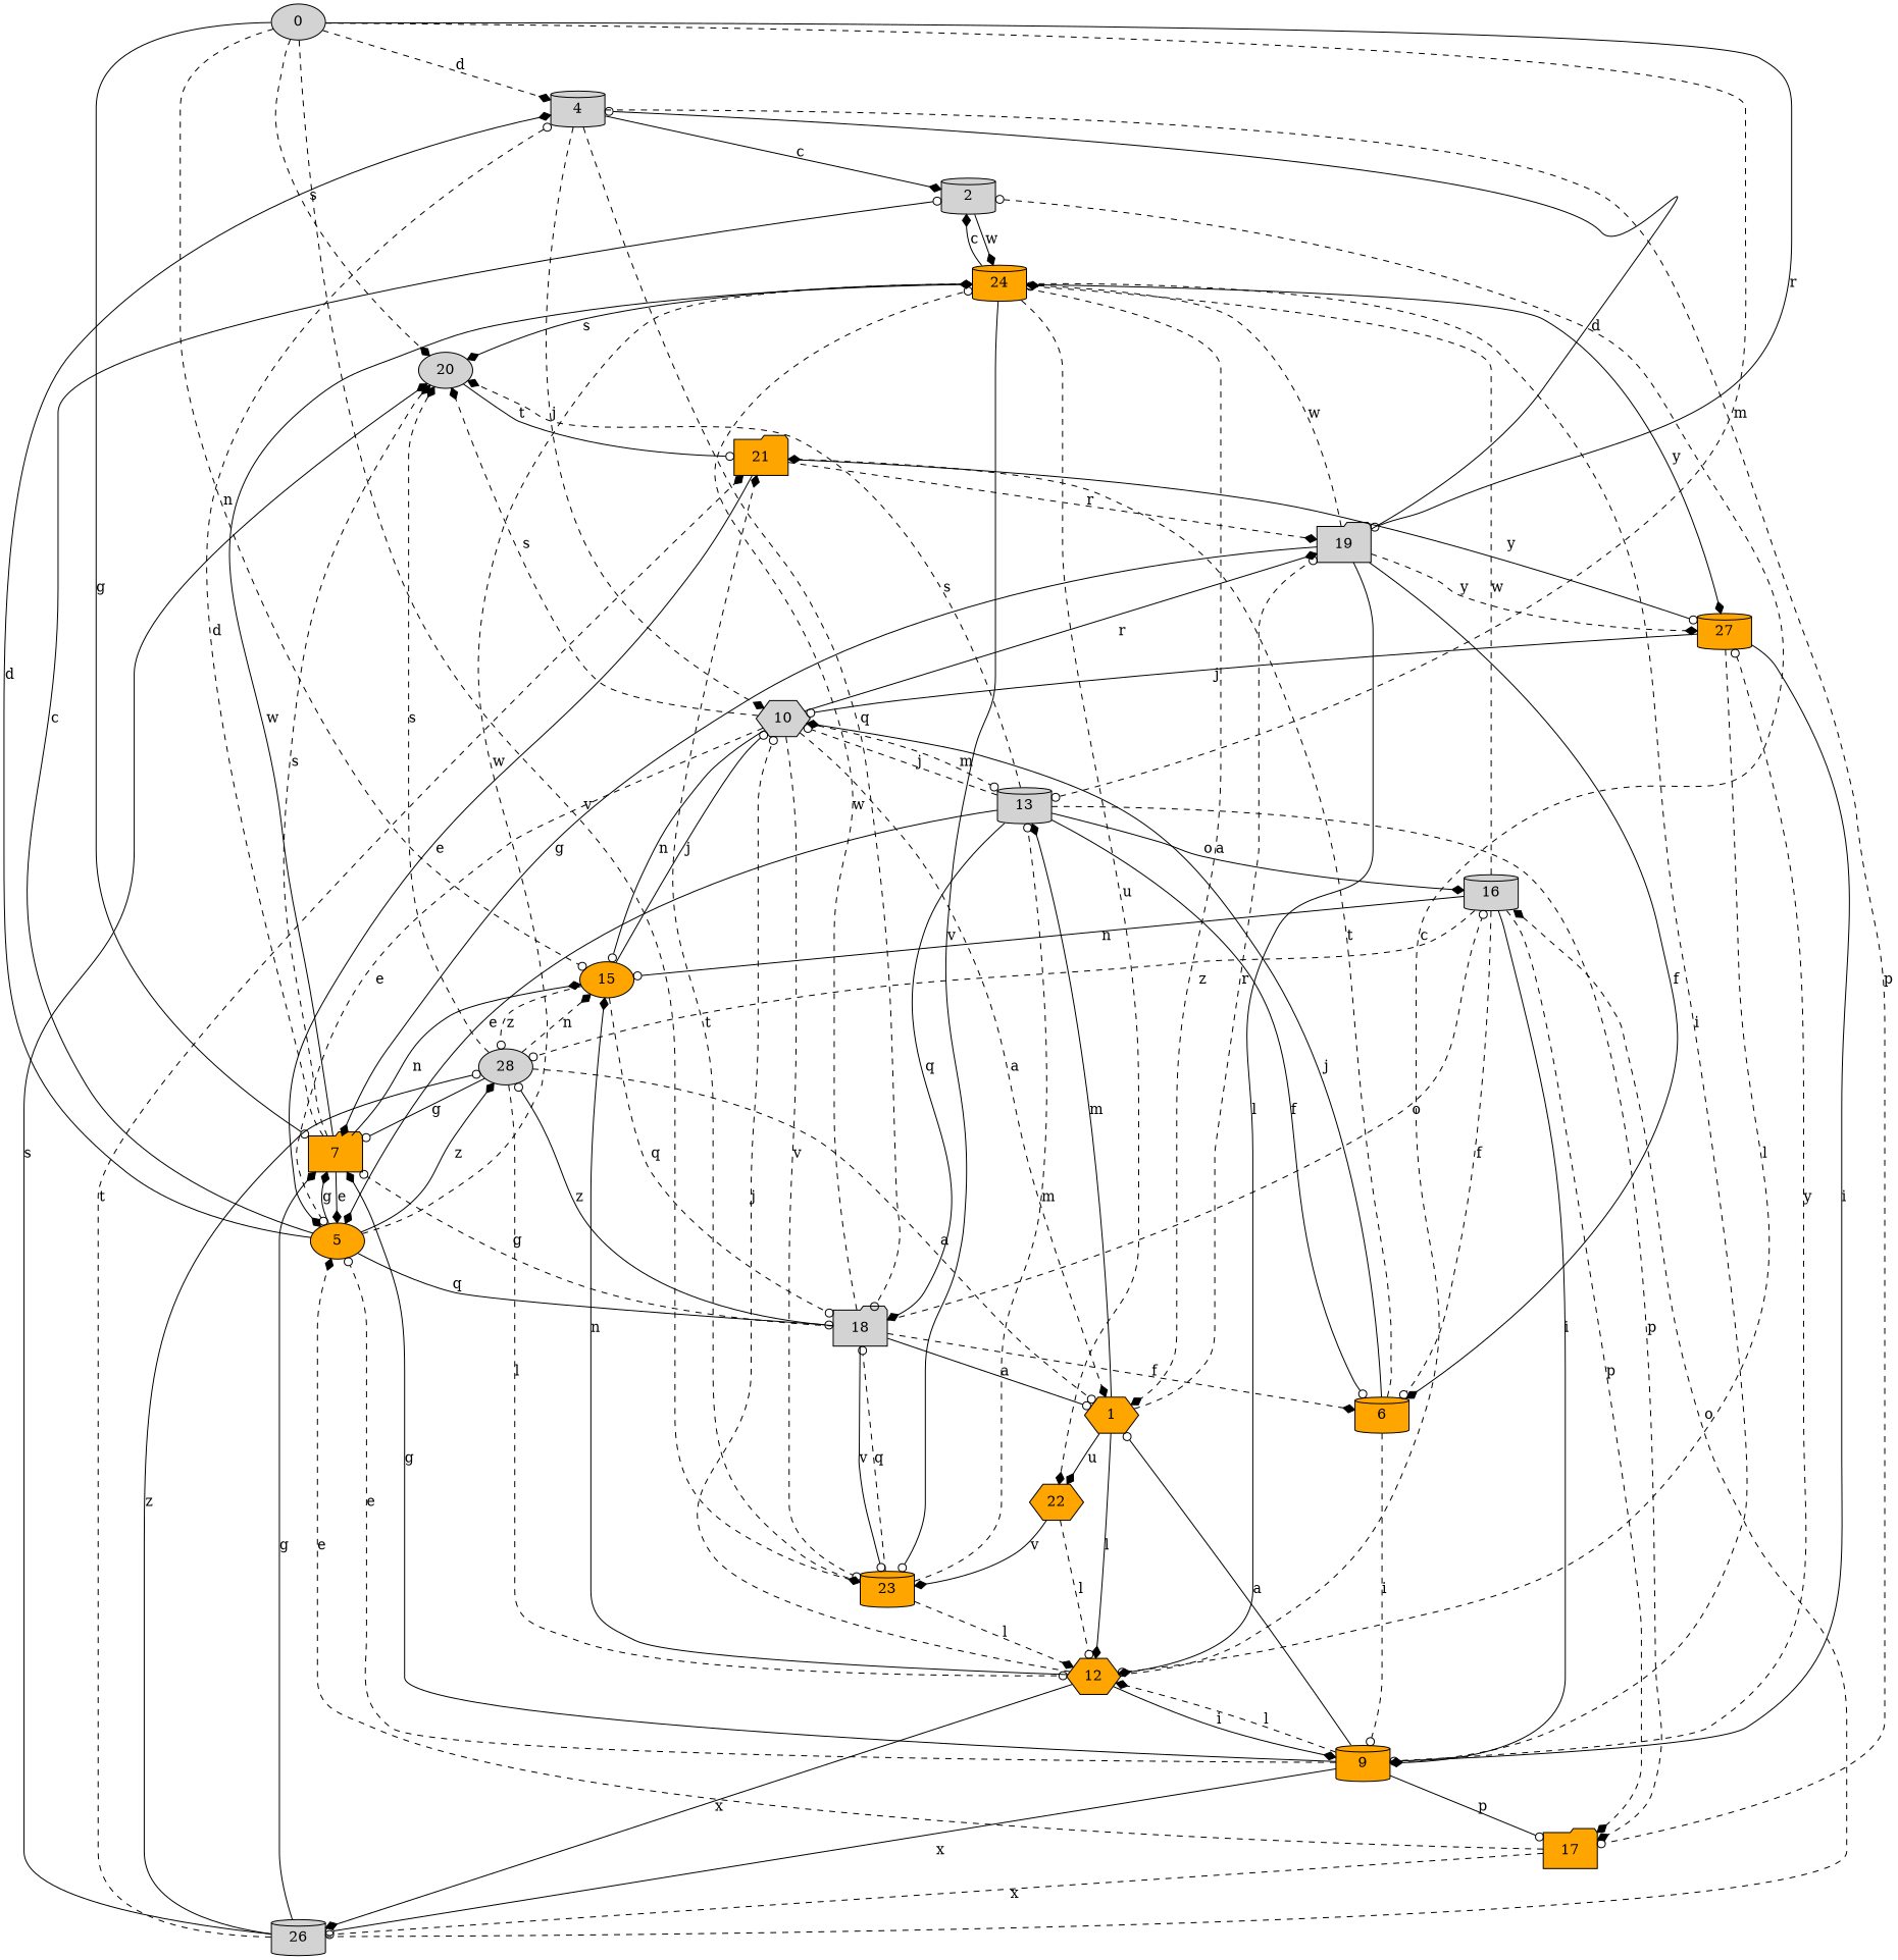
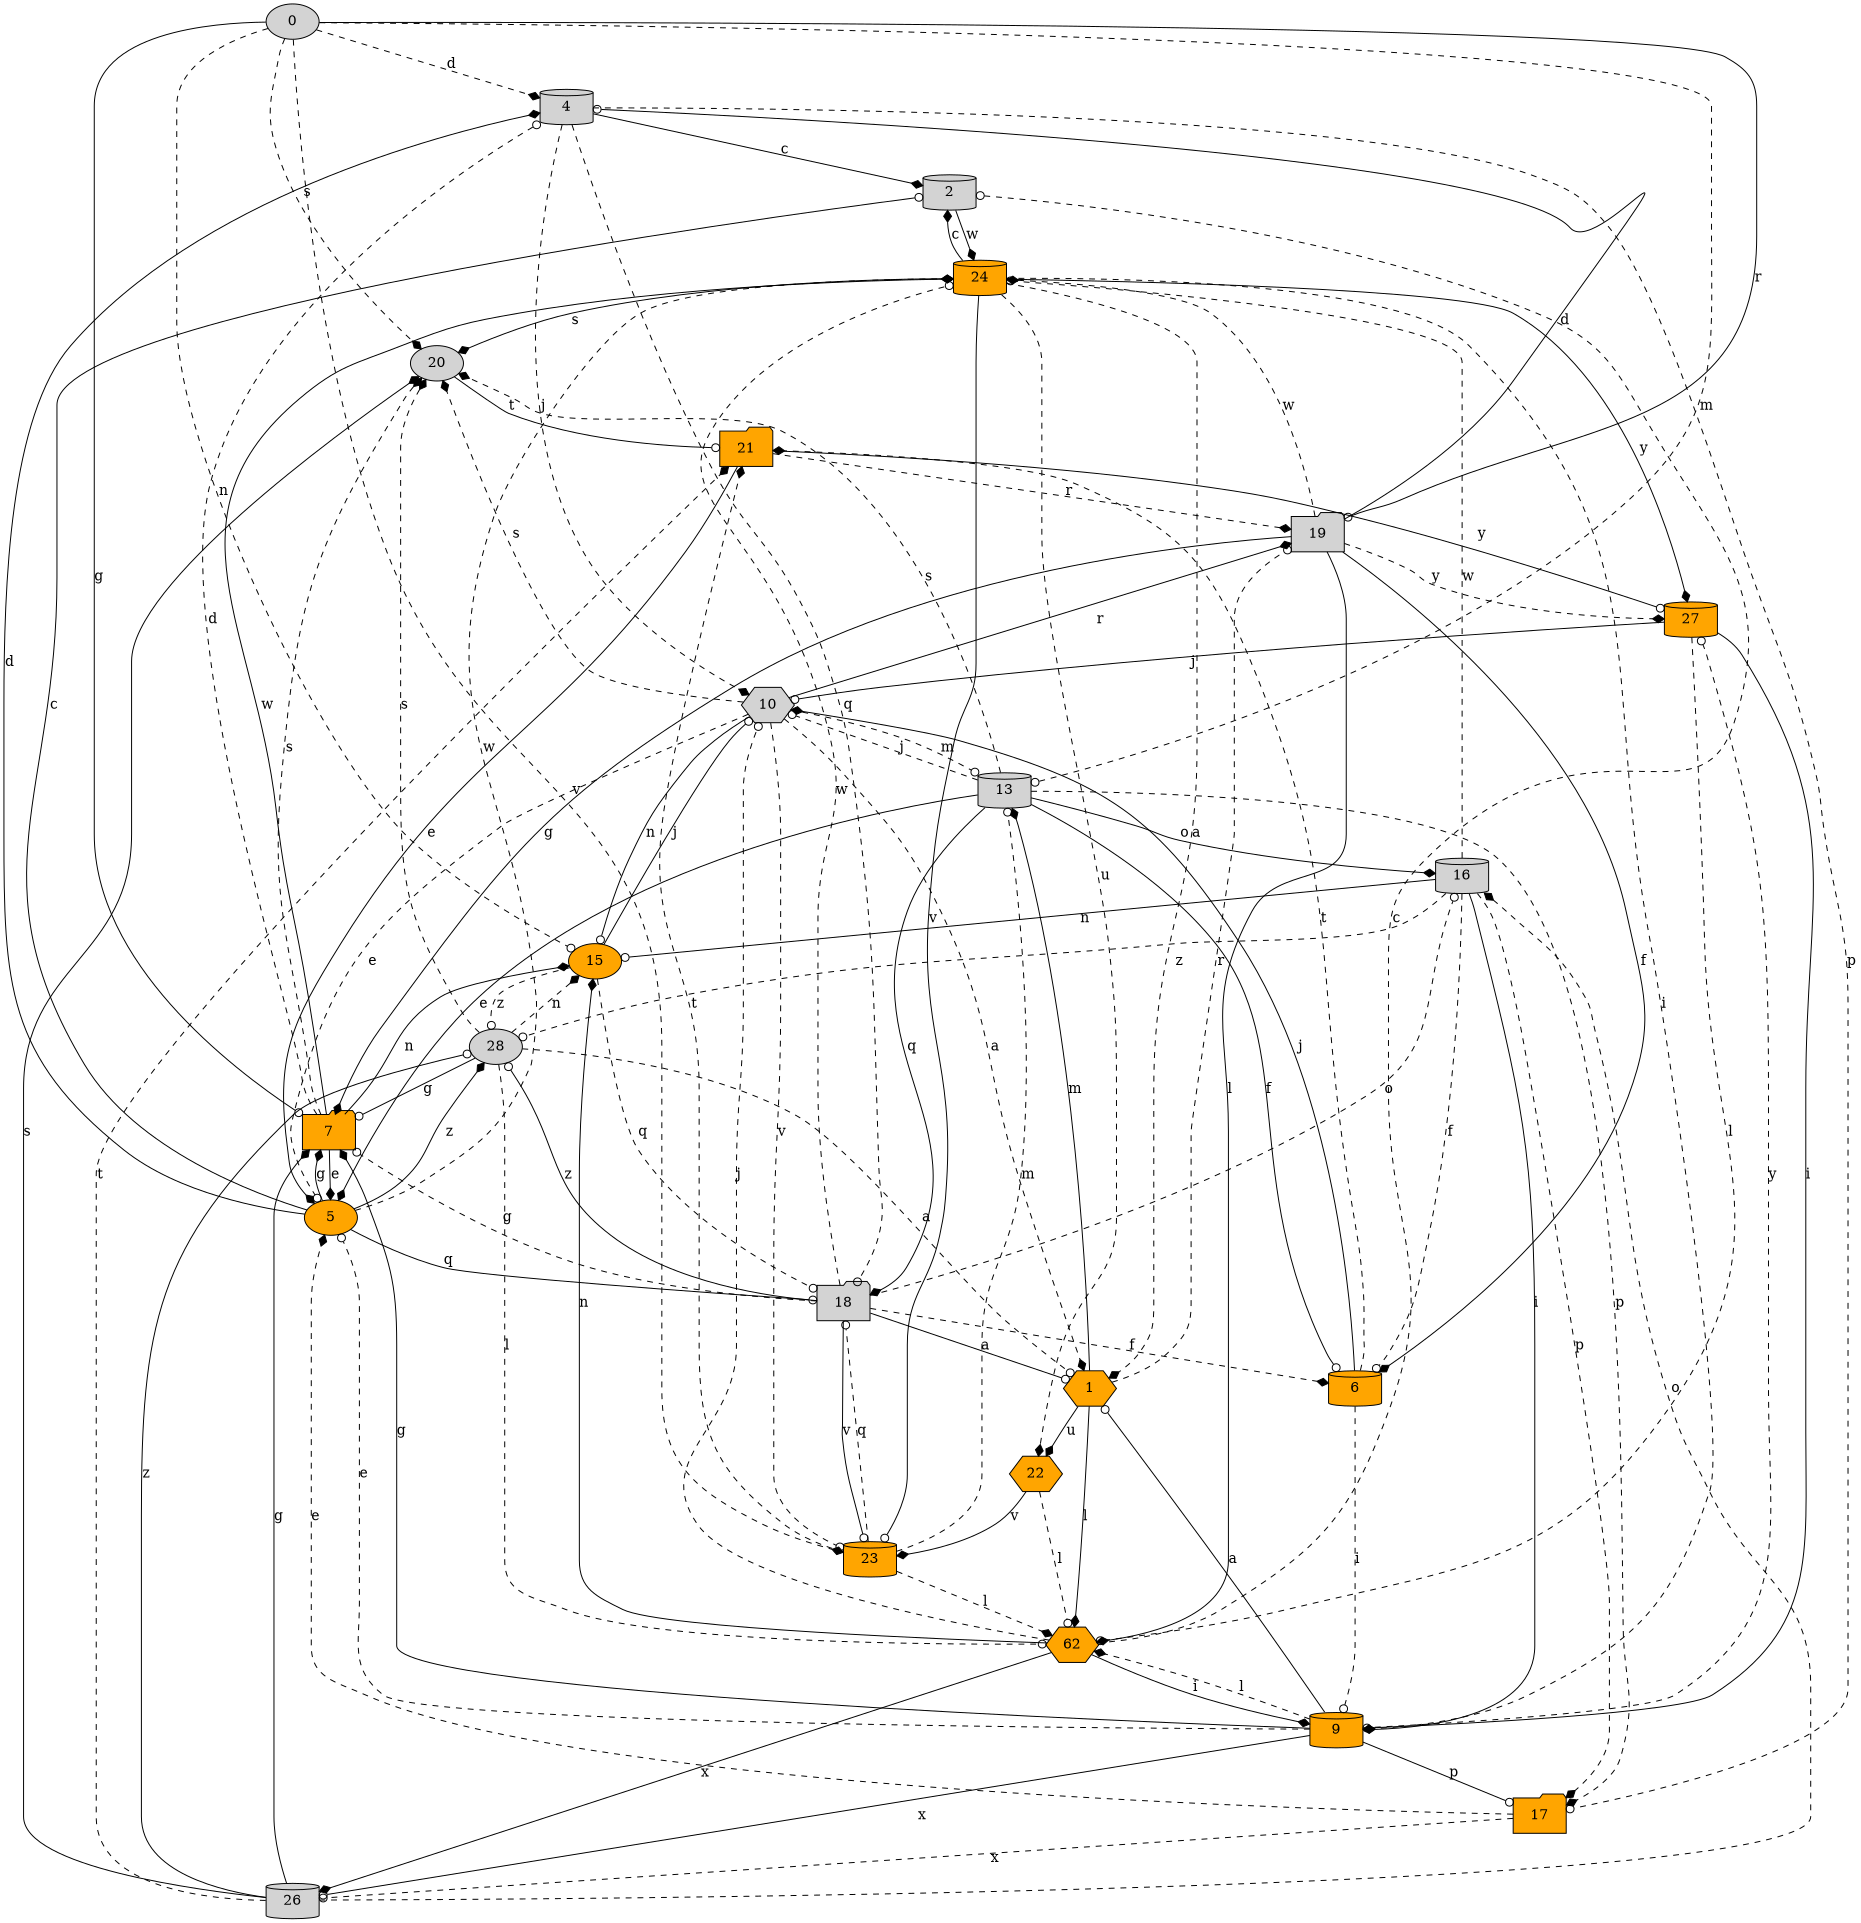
  strict digraph {
    node [fillcolor=orange shape=cylinder style=filled]
    edge [arrowhead=diamond style=dashed]
    0 [fillcolor=lightgrey shape=ellipse]
    4 [fillcolor=lightgrey]
    7 [shape=folder]
    13 [fillcolor=lightgrey]
    15 [shape=ellipse]
    19 [fillcolor=lightgrey shape=folder]
    20 [fillcolor=lightgrey shape=ellipse]
    23
    2 [fillcolor=lightgrey]
    10 [fillcolor=lightgrey shape=hexagon]
    17 [shape=folder]
    18 [fillcolor=lightgrey shape=folder]
    24
    5 [shape=ellipse]
    6
    16 [fillcolor=lightgrey]
    28 [fillcolor=lightgrey shape=ellipse]
-   12 [shape=hexagon]
+   12 [shape=hexagon label=62]
    27
    21 [shape=folder]
    1 [shape=hexagon]
    22 [shape=hexagon]
    9
    26 [fillcolor=lightgrey]
    0 -> 4 [label=d]
    0 -> 7 [arrowhead=odot label=g style=solid]
    0 -> 13 [arrowhead=odot label=m]
    0 -> 15 [arrowhead=odot label=n]
    0 -> 19 [arrowhead=odot label=r style=solid]
    0 -> 20 [label=s]
    0 -> 23 [label=v]
    4 -> 2 [label=c style=solid]
    4 -> 10 [label=j]
    4 -> 17 [arrowhead=odot label=p]
    4 -> 18 [arrowhead=odot label=q]
    7 -> 4 [arrowhead=odot label=d]
    7 -> 15 [label=n style=solid]
    7 -> 20 [label=s]
    7 -> 24 [label=w style=solid]
    7 -> 5 [label=e style=solid]
    13 -> 20 [label=s]
    13 -> 10 [arrowhead=odot label=j]
    13 -> 17 [label=p]
    13 -> 18 [label=q style=solid]
    13 -> 5 [label=e style=solid]
    13 -> 6 [arrowhead=odot label=f style=solid]
    13 -> 16 [label=o style=solid]
    15 -> 10 [arrowhead=odot label=j style=solid]
    15 -> 18 [arrowhead=odot label=q]
    15 -> 28 [arrowhead=odot label=z]
    19 -> 4 [arrowhead=odot label=d style=solid]
    19 -> 7 [label=g style=solid]
    19 -> 24 [label=w]
    19 -> 6 [label=f style=solid]
    19 -> 12 [label=l style=solid]
    19 -> 27 [label=y]
    20 -> 21 [arrowhead=odot label=t style=solid]
    23 -> 13 [arrowhead=odot label=m]
    23 -> 18 [arrowhead=odot label=q]
    23 -> 12 [label=l]
    23 -> 21 [label=t]
    2 -> 24 [label=w style=solid]
    10 -> 13 [arrowhead=odot label=m]
    10 -> 15 [arrowhead=odot label=n style=solid]
    10 -> 19 [label=r style=solid]
    10 -> 20 [label=s]
    10 -> 23 [arrowhead=odot label=v]
    10 -> 5 [arrowhead=odot label=e]
    10 -> 1 [label=a]
    17 -> 5 [label=e]
    17 -> 26 [arrowhead=odot label=x]
    18 -> 7 [arrowhead=odot label=g]
    18 -> 23 [arrowhead=odot label=v style=solid]
    18 -> 24 [arrowhead=odot label=w]
    18 -> 6 [label=f]
    18 -> 16 [arrowhead=odot label=o]
    18 -> 28 [arrowhead=odot label=z style=solid]
    18 -> 1 [arrowhead=odot label=a style=solid]
    24 -> 20 [label=s style=solid]
    24 -> 23 [arrowhead=odot label=v style=solid]
    24 -> 2 [label=c style=solid]
    24 -> 27 [label=y style=solid]
    24 -> 1 [label=a]
    24 -> 22 [label=u]
    24 -> 9 [label=i]
    5 -> 4 [label=d style=solid]
    5 -> 7 [label=g style=solid]
    5 -> 2 [arrowhead=odot label=c style=solid]
    5 -> 18 [arrowhead=odot label=q style=solid]
    5 -> 24 [label=w]
    5 -> 28 [label=z style=solid]
    6 -> 10 [label=j style=solid]
    6 -> 21 [label=t]
    6 -> 9 [arrowhead=odot label=i]
    16 -> 15 [arrowhead=odot label=n style=solid]
    16 -> 17 [label=p]
    16 -> 24 [arrowhead=odot label=w]
    16 -> 6 [arrowhead=odot label=f]
    16 -> 28 [arrowhead=odot label=z]
    16 -> 9 [label=i style=solid]
    28 -> 7 [arrowhead=odot label=g style=solid]
    28 -> 15 [label=n]
    28 -> 20 [label=s]
    28 -> 12 [arrowhead=odot label=l]
    28 -> 1 [arrowhead=odot label=a]
    12 -> 15 [label=n style=solid]
    12 -> 2 [arrowhead=odot label=c]
    12 -> 10 [arrowhead=odot label=j]
    12 -> 9 [label=i style=solid]
    12 -> 26 [label=x style=solid]
    27 -> 10 [arrowhead=odot label=j style=solid]
    27 -> 12 [arrowhead=odot label=l]
    27 -> 9 [arrowhead=odot label=i style=solid]
    21 -> 19 [label=r]
    21 -> 5 [label=e style=solid]
    21 -> 27 [arrowhead=odot label=y style=solid]
    1 -> 13 [label=m style=solid]
    1 -> 19 [arrowhead=odot label=r]
    1 -> 12 [label=l style=solid]
    1 -> 22 [label=u style=solid]
    22 -> 23 [label=v style=solid]
    22 -> 12 [arrowhead=odot label=l]
    9 -> 7 [label=g style=solid]
    9 -> 17 [arrowhead=odot label=p style=solid]
    9 -> 5 [arrowhead=odot label=e]
    9 -> 12 [label=l]
    9 -> 27 [arrowhead=odot label=y]
    9 -> 1 [arrowhead=odot label=a style=solid]
    9 -> 26 [arrowhead=odot label=x style=solid]
    26 -> 7 [label=g style=solid]
    26 -> 20 [label=s style=solid]
    26 -> 16 [label=o]
    26 -> 28 [arrowhead=odot label=z style=solid]
    26 -> 21 [label=t]
  }
